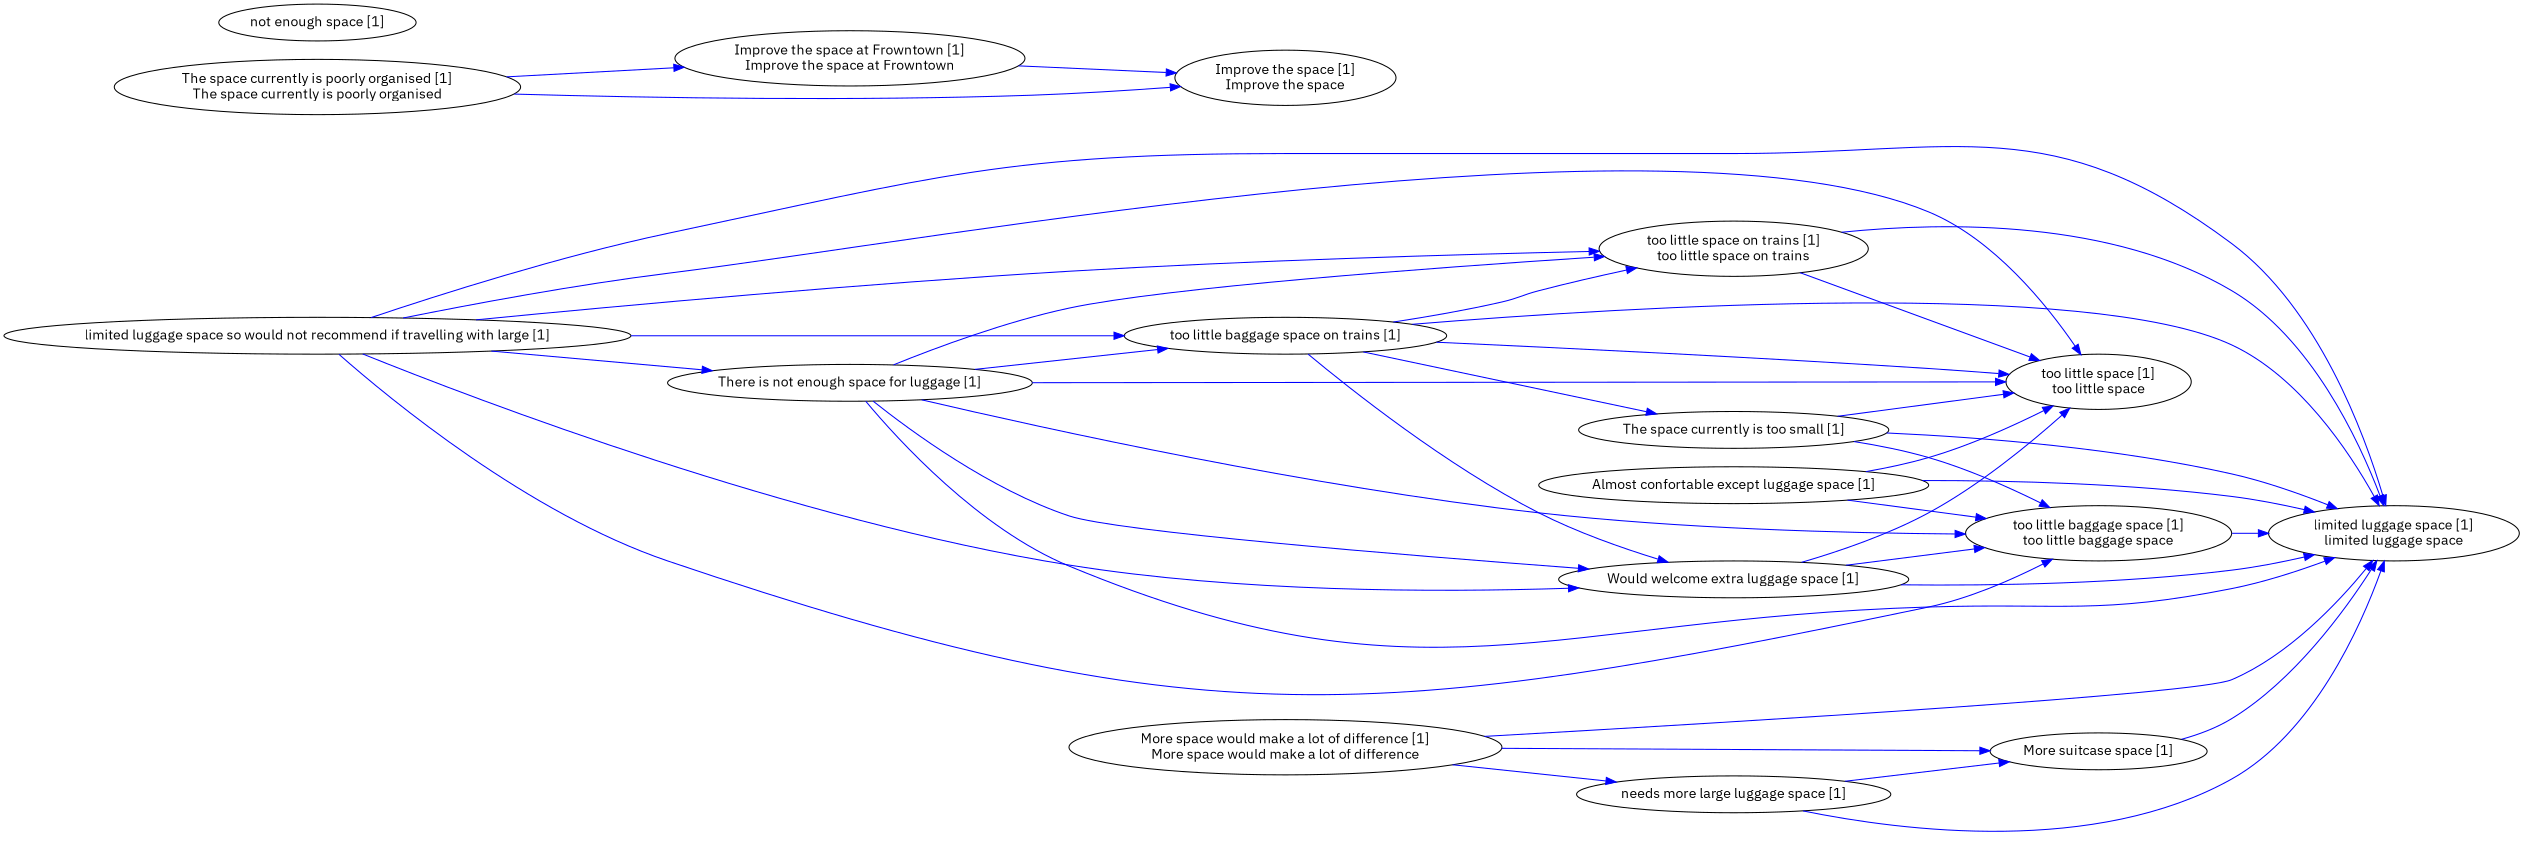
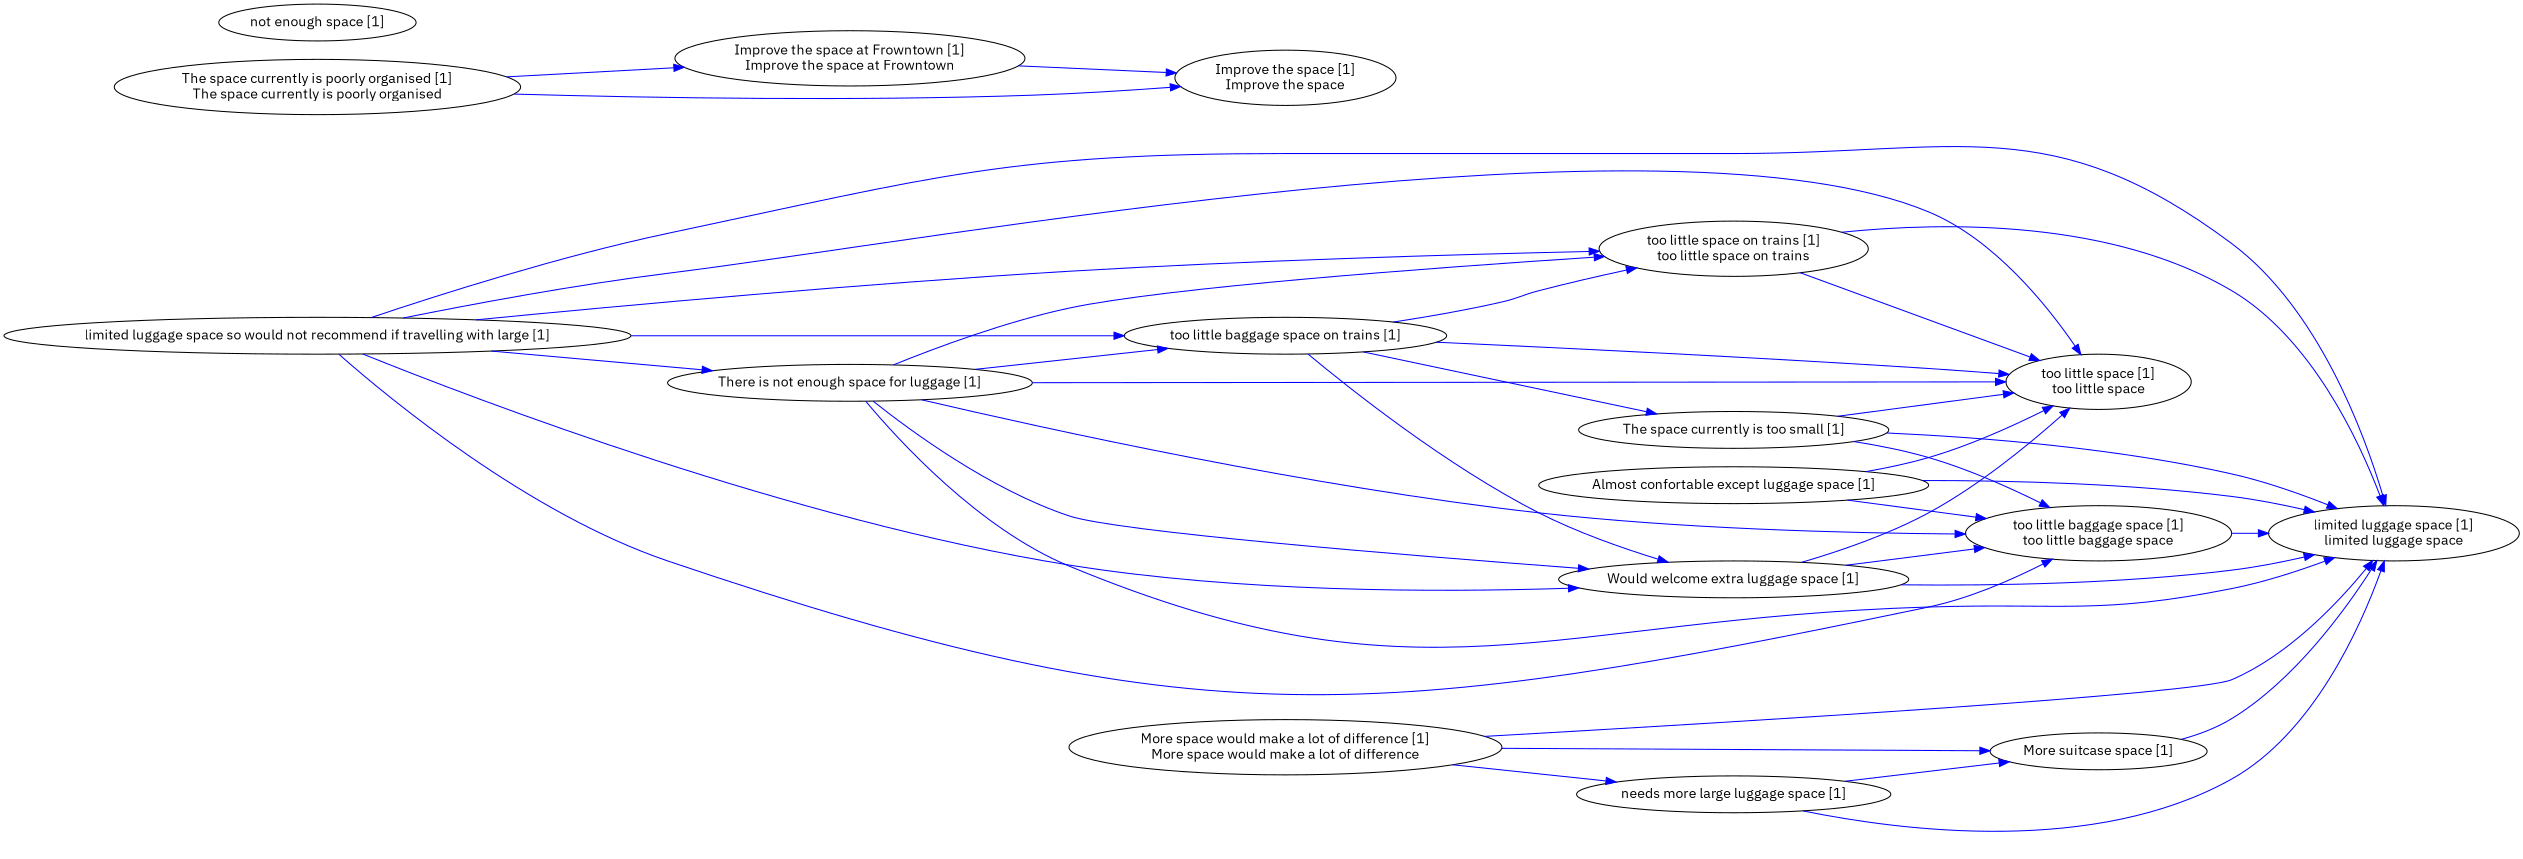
  digraph {
    fontname="IBM Plex Sans"
    rankdir=LR
    node [fontname="IBM Plex Sans"]
    edge [color=blue fontname="IBM Plex Sans"]
    "Almost confortable except luggage space [1]"
    "limited luggage space [1]\nlimited luggage space"
    "too little baggage space [1]\ntoo little baggage space"
    "too little space [1]\ntoo little space"
    "Improve the space at Frowntown [1]\nImprove the space at Frowntown"
    "Improve the space [1]\nImprove the space"
    "More space would make a lot of difference [1]\nMore space would make a lot of difference"
    "More suitcase space [1]"
    "needs more large luggage space [1]"
    "The space currently is poorly organised [1]\nThe space currently is poorly organised"
    "The space currently is too small [1]"
    "There is not enough space for luggage [1]"
    "Would welcome extra luggage space [1]"
    "too little baggage space on trains [1]"
    "too little space on trains [1]\ntoo little space on trains"
    "limited luggage space so would not recommend if travelling with large [1]"
    "not enough space [1]"
    "Almost confortable except luggage space [1]" -> "limited luggage space [1]\nlimited luggage space"
    "Almost confortable except luggage space [1]" -> "too little baggage space [1]\ntoo little baggage space"
    "Almost confortable except luggage space [1]" -> "too little space [1]\ntoo little space"
    "too little baggage space [1]\ntoo little baggage space" -> "limited luggage space [1]\nlimited luggage space"
    "Improve the space at Frowntown [1]\nImprove the space at Frowntown" -> "Improve the space [1]\nImprove the space"
    "More space would make a lot of difference [1]\nMore space would make a lot of difference" -> "limited luggage space [1]\nlimited luggage space"
    "More space would make a lot of difference [1]\nMore space would make a lot of difference" -> "More suitcase space [1]"
    "More space would make a lot of difference [1]\nMore space would make a lot of difference" -> "needs more large luggage space [1]"
    "More suitcase space [1]" -> "limited luggage space [1]\nlimited luggage space"
    "needs more large luggage space [1]" -> "limited luggage space [1]\nlimited luggage space"
    "needs more large luggage space [1]" -> "More suitcase space [1]"
    "The space currently is poorly organised [1]\nThe space currently is poorly organised" -> "Improve the space at Frowntown [1]\nImprove the space at Frowntown"
    "The space currently is poorly organised [1]\nThe space currently is poorly organised" -> "Improve the space [1]\nImprove the space"
    "The space currently is too small [1]" -> "limited luggage space [1]\nlimited luggage space"
    "The space currently is too small [1]" -> "too little baggage space [1]\ntoo little baggage space"
    "The space currently is too small [1]" -> "too little space [1]\ntoo little space"
    "There is not enough space for luggage [1]" -> "limited luggage space [1]\nlimited luggage space"
    "There is not enough space for luggage [1]" -> "too little baggage space [1]\ntoo little baggage space"
    "There is not enough space for luggage [1]" -> "too little space [1]\ntoo little space"
    "There is not enough space for luggage [1]" -> "Would welcome extra luggage space [1]"
    "There is not enough space for luggage [1]" -> "too little baggage space on trains [1]"
    "There is not enough space for luggage [1]" -> "too little space on trains [1]\ntoo little space on trains"
    "Would welcome extra luggage space [1]" -> "limited luggage space [1]\nlimited luggage space"
    "Would welcome extra luggage space [1]" -> "too little baggage space [1]\ntoo little baggage space"
    "Would welcome extra luggage space [1]" -> "too little space [1]\ntoo little space"
-   "too little baggage space on trains [1]" -> "limited luggage space [1]\nlimited luggage space"
    "too little baggage space on trains [1]" -> "too little space [1]\ntoo little space"
    "too little baggage space on trains [1]" -> "The space currently is too small [1]"
    "too little baggage space on trains [1]" -> "Would welcome extra luggage space [1]"
    "too little baggage space on trains [1]" -> "too little space on trains [1]\ntoo little space on trains"
    "too little space on trains [1]\ntoo little space on trains" -> "limited luggage space [1]\nlimited luggage space"
    "too little space on trains [1]\ntoo little space on trains" -> "too little space [1]\ntoo little space"
    "limited luggage space so would not recommend if travelling with large [1]" -> "limited luggage space [1]\nlimited luggage space"
    "limited luggage space so would not recommend if travelling with large [1]" -> "too little baggage space [1]\ntoo little baggage space"
    "limited luggage space so would not recommend if travelling with large [1]" -> "too little space [1]\ntoo little space"
    "limited luggage space so would not recommend if travelling with large [1]" -> "There is not enough space for luggage [1]"
    "limited luggage space so would not recommend if travelling with large [1]" -> "Would welcome extra luggage space [1]"
    "limited luggage space so would not recommend if travelling with large [1]" -> "too little baggage space on trains [1]"
    "limited luggage space so would not recommend if travelling with large [1]" -> "too little space on trains [1]\ntoo little space on trains"
  }
